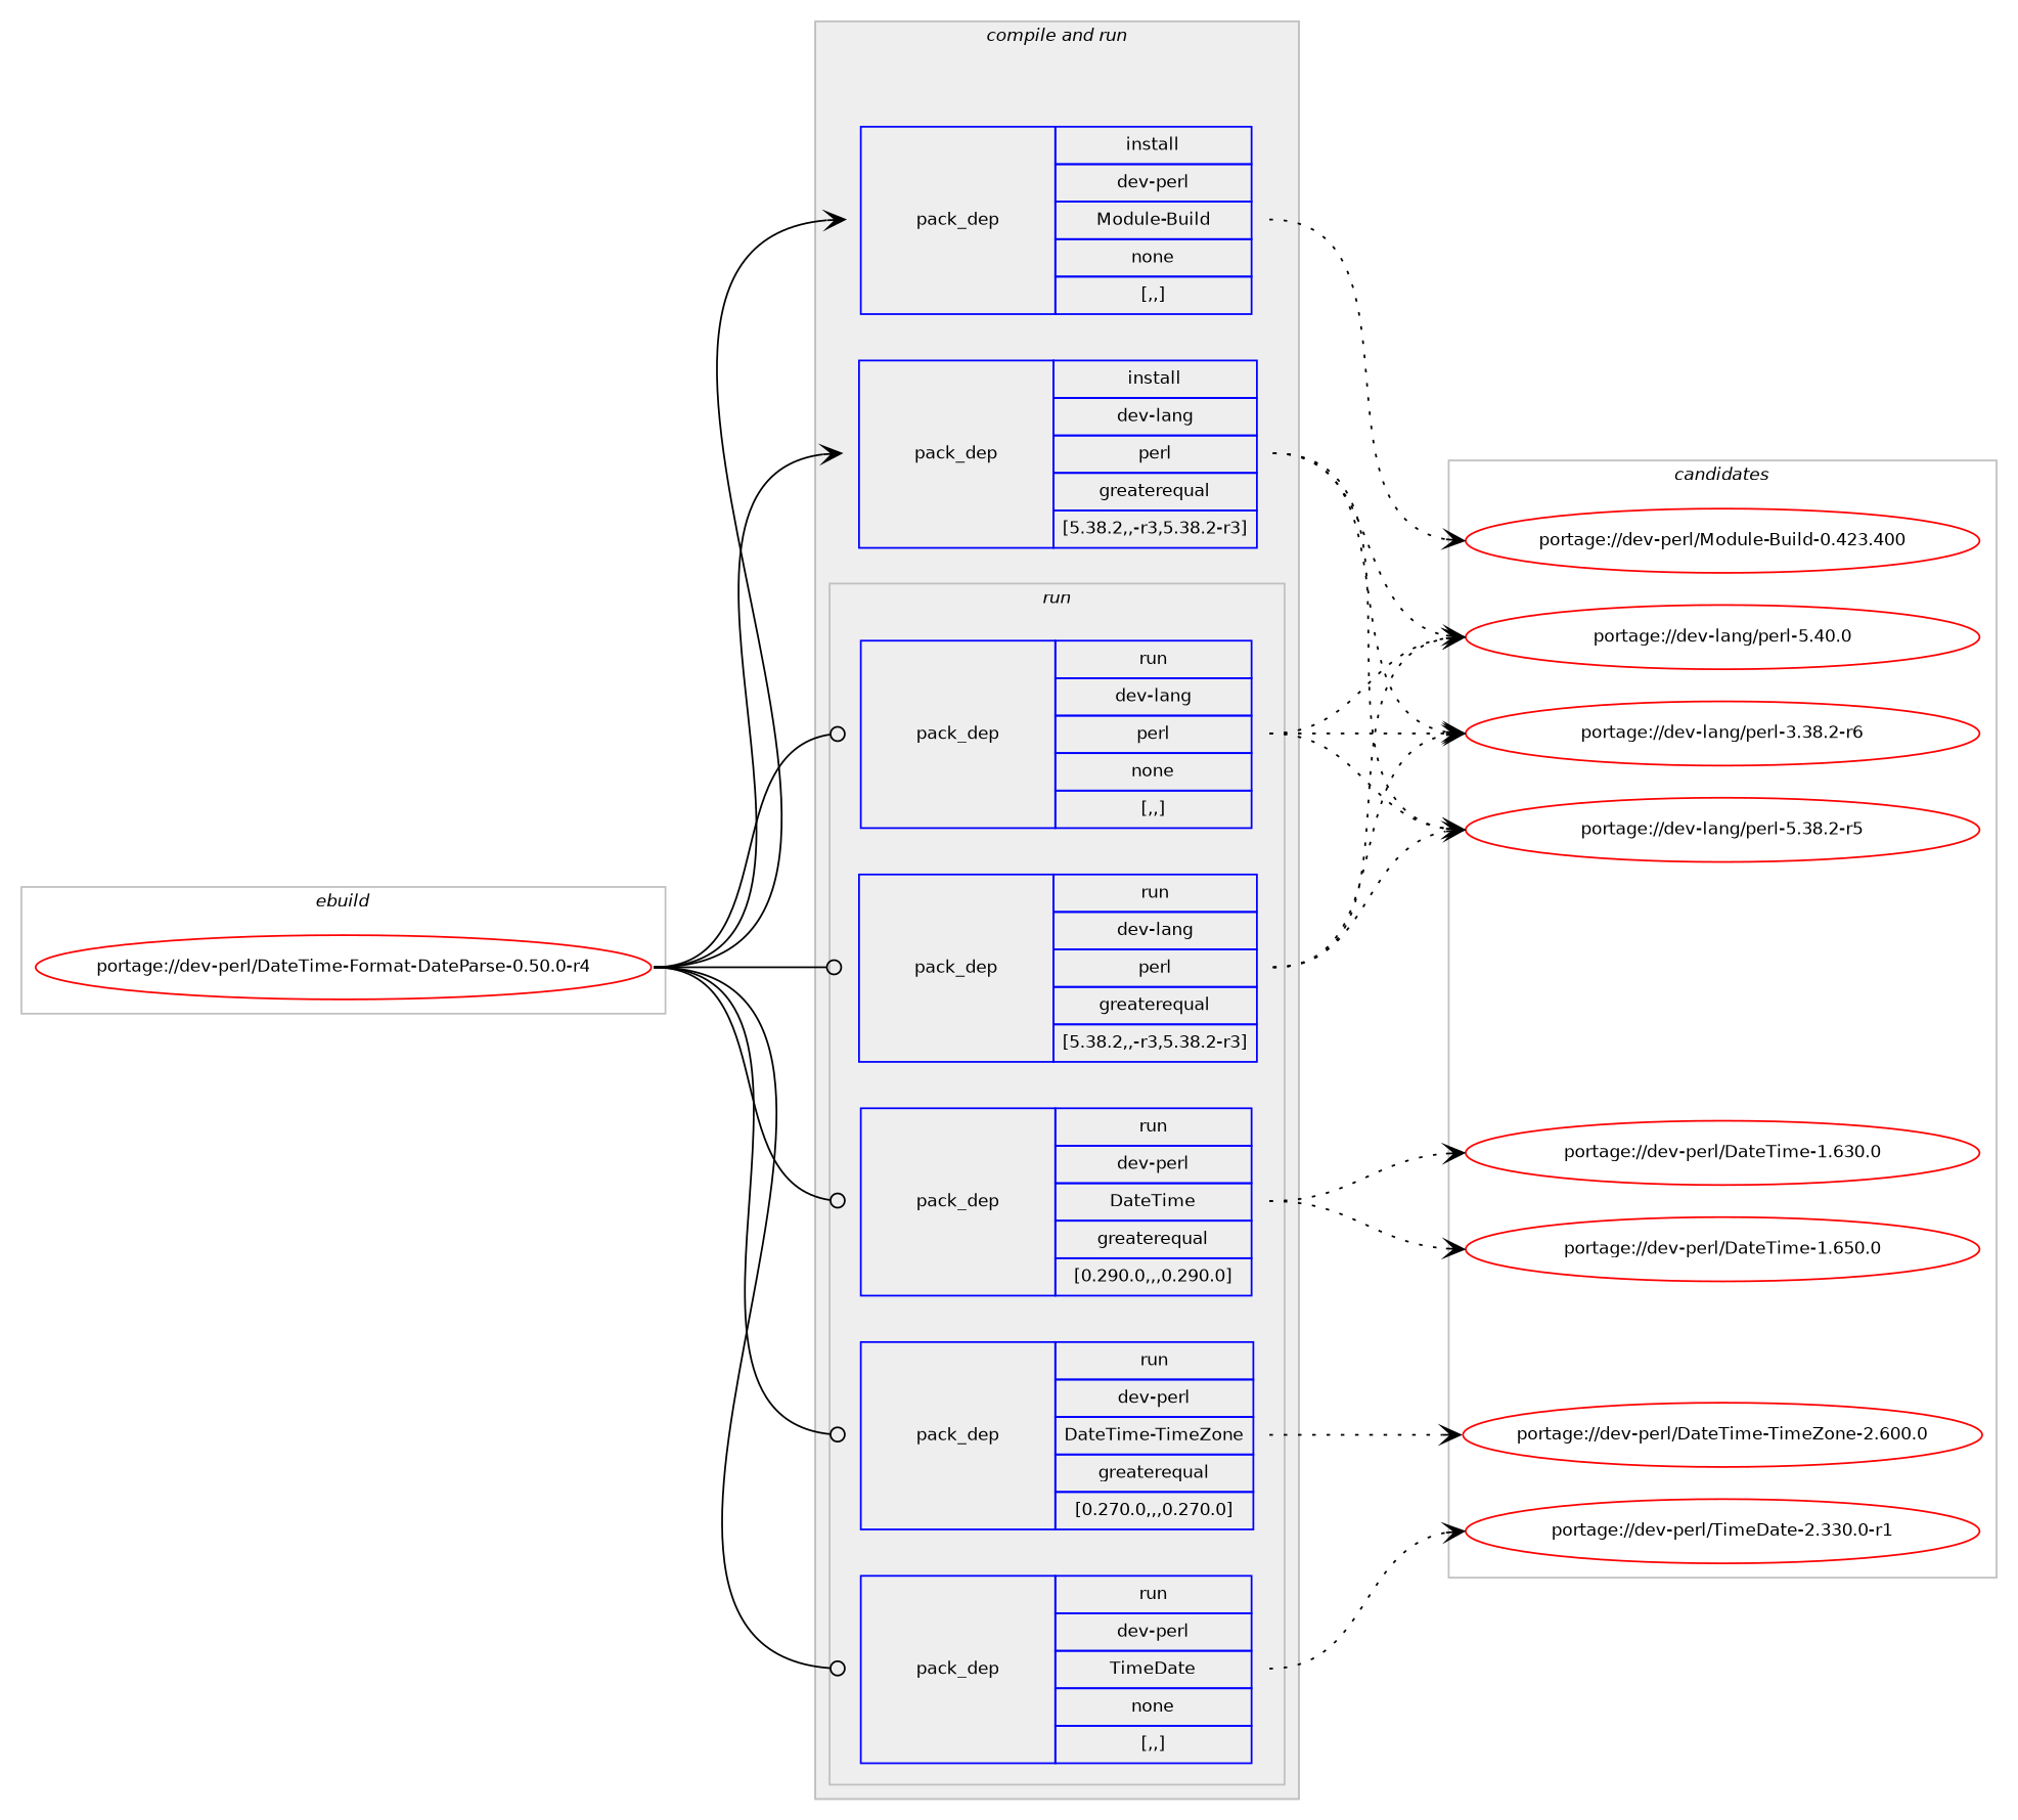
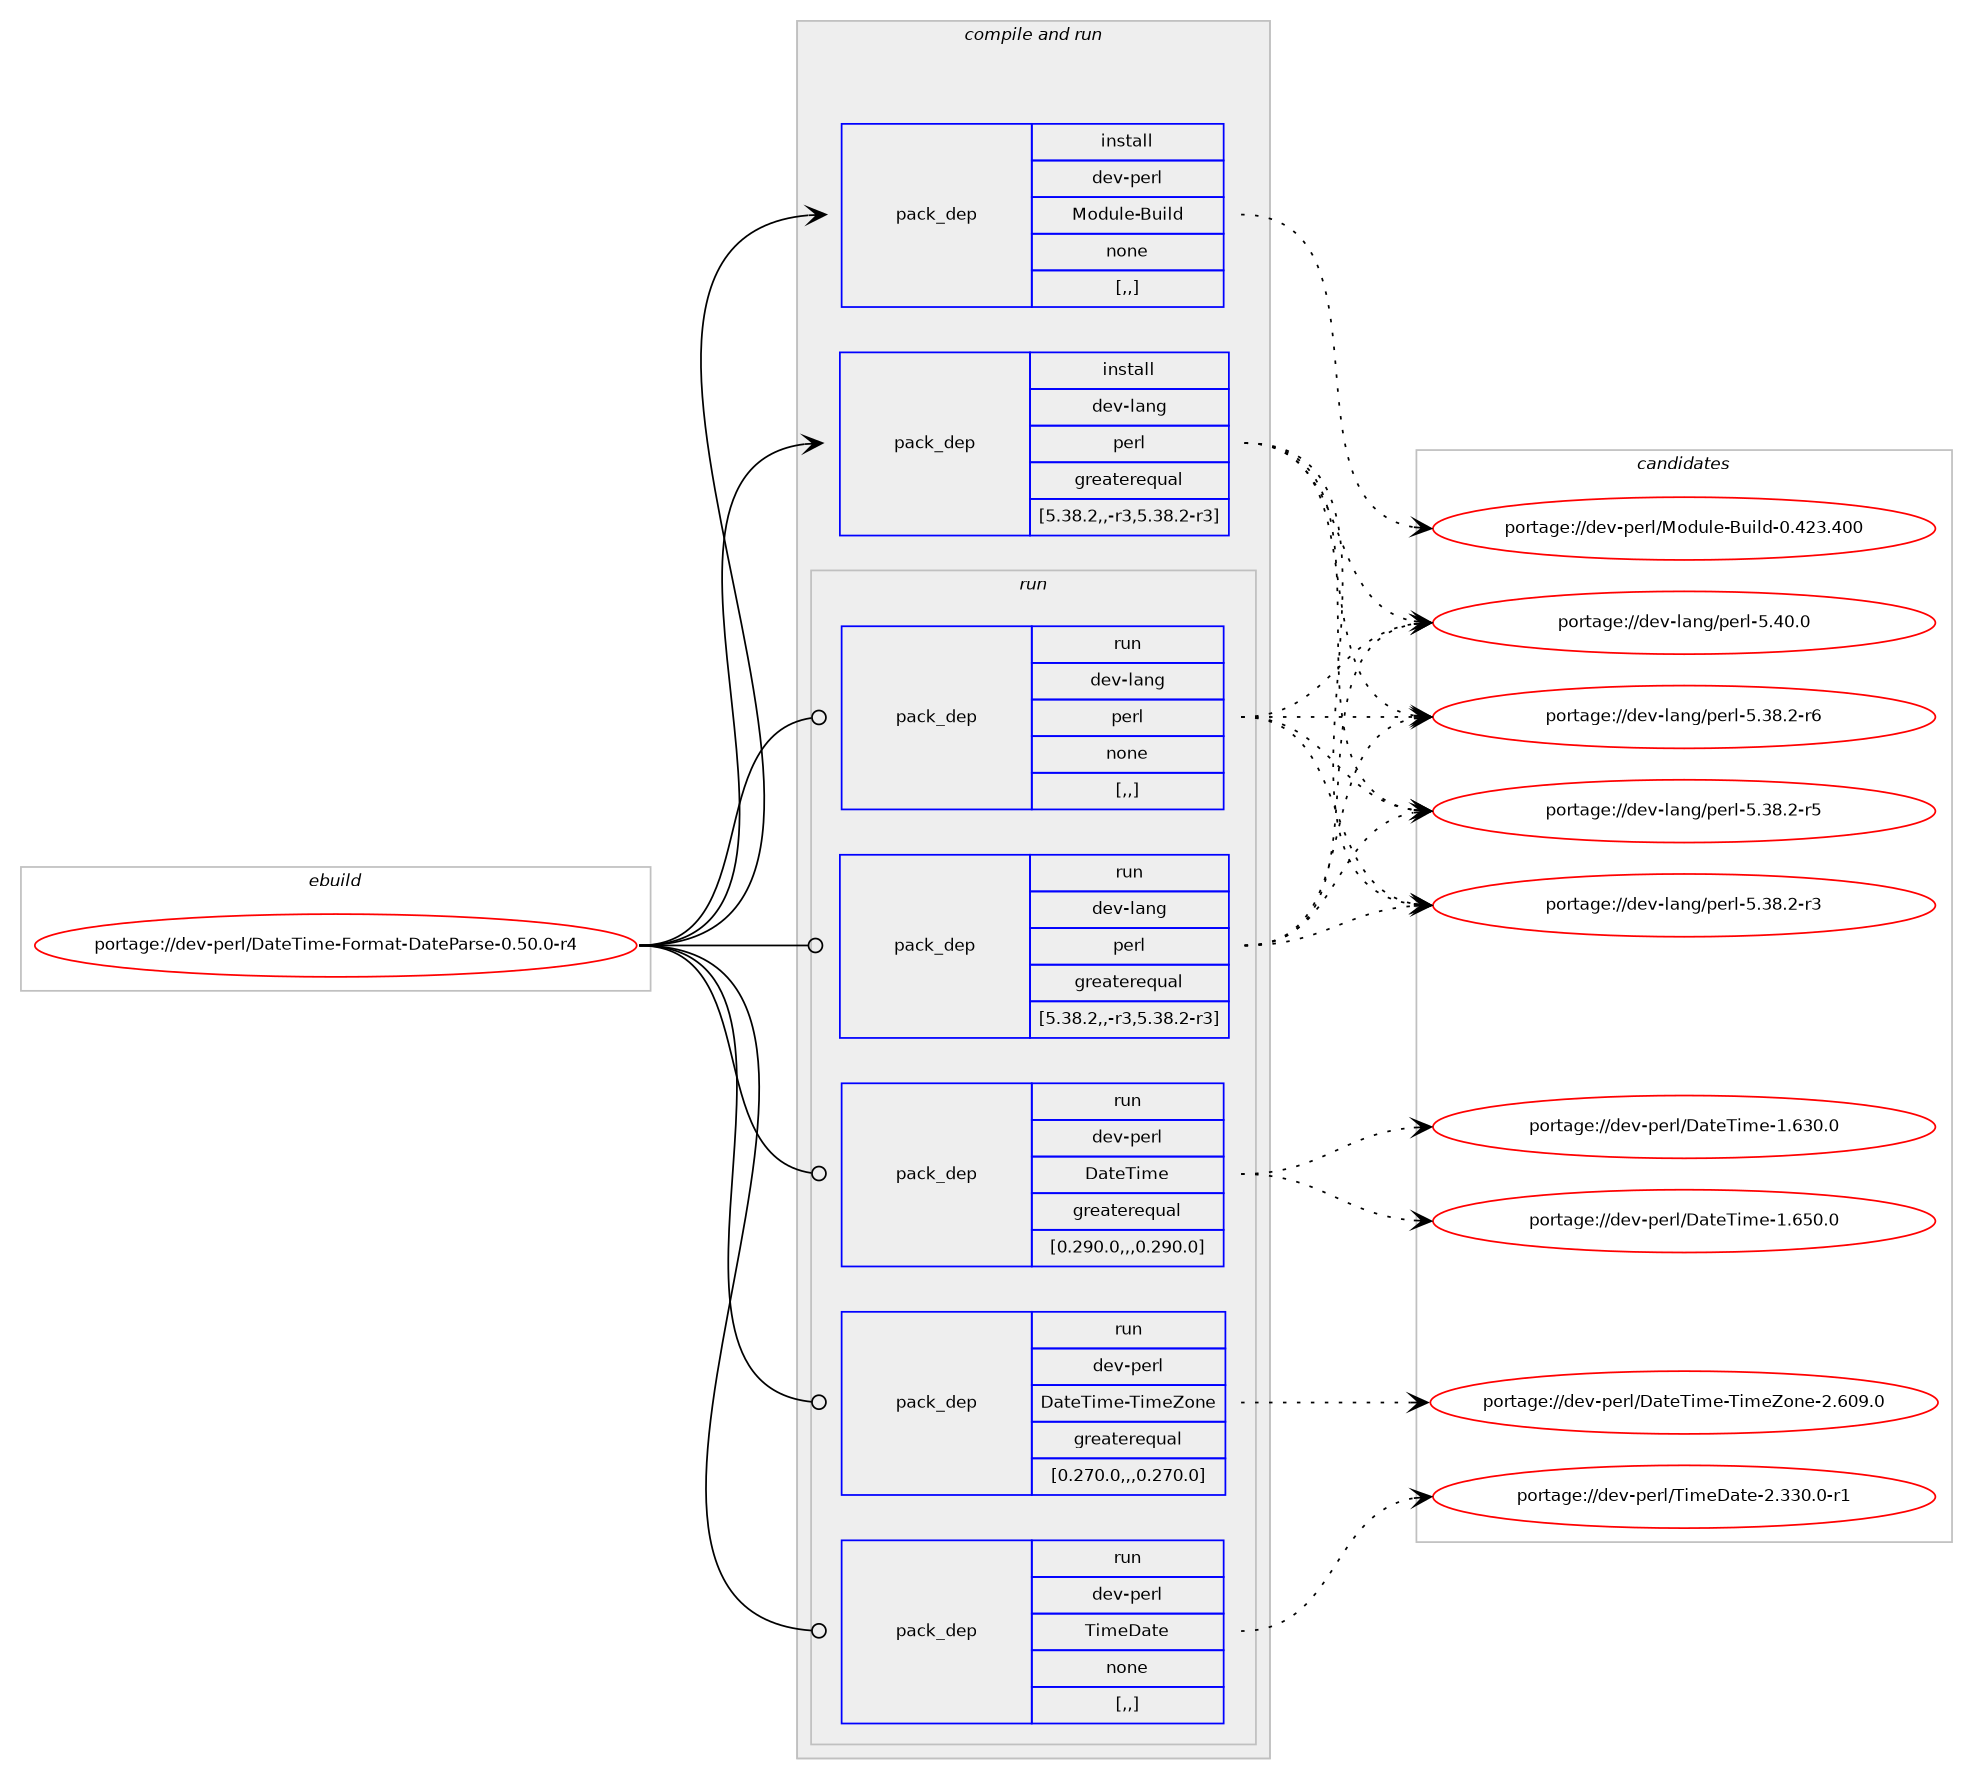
  digraph {
    compound=true
    concentrate=true
    fontname=Helvetica
    fontsize=10
    newrank=true
    rankdir=LR
    ranksep=1.5
    node [color=red fontname=Helvetica fontsize=10]
    edge [arrowhead=vee headport=w style=dotted tailport=e weight=100]
    n1 [label="portage://dev-perl/DateTime-Format-DateParse-0.50.0-r4" width=4]
    n2 [color=blue label=<<TABLE BORDER="0" CELLBORDER="1" CELLSPACING="0" CELLPADDING="4" WIDTH="220"><TR><TD ROWSPAN="6" CELLPADDING="30">pack_dep</TD></TR><TR><TD WIDTH="110">install</TD></TR><TR><TD>dev-lang</TD></TR><TR><TD>perl</TD></TR><TR><TD>greaterequal</TD></TR><TR><TD>[5.38.2,,-r3,5.38.2-r3]</TD></TR></TABLE>> shape=none]
    n3 [color=blue label=<<TABLE BORDER="0" CELLBORDER="1" CELLSPACING="0" CELLPADDING="4" WIDTH="220"><TR><TD ROWSPAN="6" CELLPADDING="30">pack_dep</TD></TR><TR><TD WIDTH="110">install</TD></TR><TR><TD>dev-perl</TD></TR><TR><TD>Module-Build</TD></TR><TR><TD>none</TD></TR><TR><TD>[,,]</TD></TR></TABLE>> shape=none]
    n4 [color=blue label=<<TABLE BORDER="0" CELLBORDER="1" CELLSPACING="0" CELLPADDING="4" WIDTH="220"><TR><TD ROWSPAN="6" CELLPADDING="30">pack_dep</TD></TR><TR><TD WIDTH="110">run</TD></TR><TR><TD>dev-lang</TD></TR><TR><TD>perl</TD></TR><TR><TD>greaterequal</TD></TR><TR><TD>[5.38.2,,-r3,5.38.2-r3]</TD></TR></TABLE>> shape=none]
    n5 [color=blue label=<<TABLE BORDER="0" CELLBORDER="1" CELLSPACING="0" CELLPADDING="4" WIDTH="220"><TR><TD ROWSPAN="6" CELLPADDING="30">pack_dep</TD></TR><TR><TD WIDTH="110">run</TD></TR><TR><TD>dev-lang</TD></TR><TR><TD>perl</TD></TR><TR><TD>none</TD></TR><TR><TD>[,,]</TD></TR></TABLE>> shape=none]
    n6 [color=blue label=<<TABLE BORDER="0" CELLBORDER="1" CELLSPACING="0" CELLPADDING="4" WIDTH="220"><TR><TD ROWSPAN="6" CELLPADDING="30">pack_dep</TD></TR><TR><TD WIDTH="110">run</TD></TR><TR><TD>dev-perl</TD></TR><TR><TD>DateTime</TD></TR><TR><TD>greaterequal</TD></TR><TR><TD>[0.290.0,,,0.290.0]</TD></TR></TABLE>> shape=none]
    n7 [color=blue label=<<TABLE BORDER="0" CELLBORDER="1" CELLSPACING="0" CELLPADDING="4" WIDTH="220"><TR><TD ROWSPAN="6" CELLPADDING="30">pack_dep</TD></TR><TR><TD WIDTH="110">run</TD></TR><TR><TD>dev-perl</TD></TR><TR><TD>DateTime-TimeZone</TD></TR><TR><TD>greaterequal</TD></TR><TR><TD>[0.270.0,,,0.270.0]</TD></TR></TABLE>> shape=none]
    n8 [color=blue label=<<TABLE BORDER="0" CELLBORDER="1" CELLSPACING="0" CELLPADDING="4" WIDTH="220"><TR><TD ROWSPAN="6" CELLPADDING="30">pack_dep</TD></TR><TR><TD WIDTH="110">run</TD></TR><TR><TD>dev-perl</TD></TR><TR><TD>TimeDate</TD></TR><TR><TD>none</TD></TR><TR><TD>[,,]</TD></TR></TABLE>> shape=none]
    n9 [label="portage://dev-lang/perl-5.40.0" width=4]
-   n10 [label="portage://dev-lang/perl-3.38.2-r6" width=4]
+   n10 [label="portage://dev-lang/perl-5.38.2-r6" width=4]
    n11 [label="portage://dev-lang/perl-5.38.2-r5" width=4]
+   n12 [label="portage://dev-lang/perl-5.38.2-r3" width=4]
    n13 [label="portage://dev-perl/Module-Build-0.423.400" width=4]
    n14 [label="portage://dev-perl/DateTime-1.650.0" width=4]
    n15 [label="portage://dev-perl/DateTime-1.630.0" width=4]
-   n16 [label="portage://dev-perl/DateTime-TimeZone-2.600.0" width=4]
+   n16 [label="portage://dev-perl/DateTime-TimeZone-2.609.0" width=4]
    n17 [label="portage://dev-perl/TimeDate-2.330.0-r1" width=4]
    subgraph cluster_1 {
      color=gray
      label=<<i>ebuild</i>>
      n1
    }
    subgraph cluster_2 {
      color=gray
      label=<<i>dependencies</i>>
      subgraph cluster_3 {
        color=gray
        fillcolor="#eeeeee"
        label=<<i>compile</i>>
        style=filled
        subgraph sub_4 {
          color=gray
          fillcolor="#eeeeee"
          label=<<i>compile</i>>
          style=filled
          n2
        }
        subgraph sub_5 {
          color=gray
          fillcolor="#eeeeee"
          label=<<i>compile</i>>
          style=filled
          n3
        }
      }
      subgraph cluster_6 {
        color=gray
        fillcolor="#eeeeee"
        label=<<i>compile and run</i>>
        style=filled
      }
      subgraph cluster_7 {
        color=gray
        fillcolor="#eeeeee"
        label=<<i>run</i>>
        style=filled
        subgraph sub_8 {
          color=gray
          fillcolor="#eeeeee"
          label=<<i>run</i>>
          style=filled
          n4
        }
        subgraph sub_9 {
          color=gray
          fillcolor="#eeeeee"
          label=<<i>run</i>>
          style=filled
          n5
        }
        subgraph sub_10 {
          color=gray
          fillcolor="#eeeeee"
          label=<<i>run</i>>
          style=filled
          n6
        }
        subgraph sub_11 {
          color=gray
          fillcolor="#eeeeee"
          label=<<i>run</i>>
          style=filled
          n7
        }
        subgraph sub_12 {
          color=gray
          fillcolor="#eeeeee"
          label=<<i>run</i>>
          style=filled
          n8
        }
      }
    }
    subgraph cluster_13 {
      color=gray
      label=<<i>candidates</i>>
      rank=same
      subgraph sub_14 {
        color=black
        label=<<i>candidates</i>>
        nodesep=1
        rank=same
        n9
        n10
        n11
+       n12
      }
      subgraph sub_15 {
        color=black
        label=<<i>candidates</i>>
        nodesep=1
        rank=same
        n13
      }
      subgraph sub_16 {
        color=black
        label=<<i>candidates</i>>
        nodesep=1
        rank=same
        n9
        n10
        n11
+       n12
      }
      subgraph sub_17 {
        color=black
        label=<<i>candidates</i>>
        nodesep=1
        rank=same
        n9
        n10
        n11
+       n12
      }
      subgraph sub_18 {
        color=black
        label=<<i>candidates</i>>
        nodesep=1
        rank=same
        n14
        n15
      }
      subgraph sub_19 {
        color=black
        label=<<i>candidates</i>>
        nodesep=1
        rank=same
        n16
      }
      subgraph sub_20 {
        color=black
        label=<<i>candidates</i>>
        nodesep=1
        rank=same
        n17
      }
    }
    n1 -> n2 [style=solid weight=20]
    n1 -> n3 [style=solid weight=20]
    n1 -> n4 [arrowhead=odot style=solid weight=20]
    n1 -> n5 [arrowhead=odot style=solid weight=20]
    n1 -> n6 [arrowhead=odot style=solid weight=20]
    n1 -> n7 [arrowhead=odot style=solid weight=20]
    n1 -> n8 [arrowhead=odot style=solid weight=20]
    n2 -> n9
    n2 -> n10
    n2 -> n11
+   n2 -> n12
    n3 -> n13
    n4 -> n9
    n4 -> n10
    n4 -> n11
+   n4 -> n12
    n5 -> n9
    n5 -> n10
    n5 -> n11
+   n5 -> n12
    n6 -> n14
    n6 -> n15
    n7 -> n16
    n8 -> n17
  }
